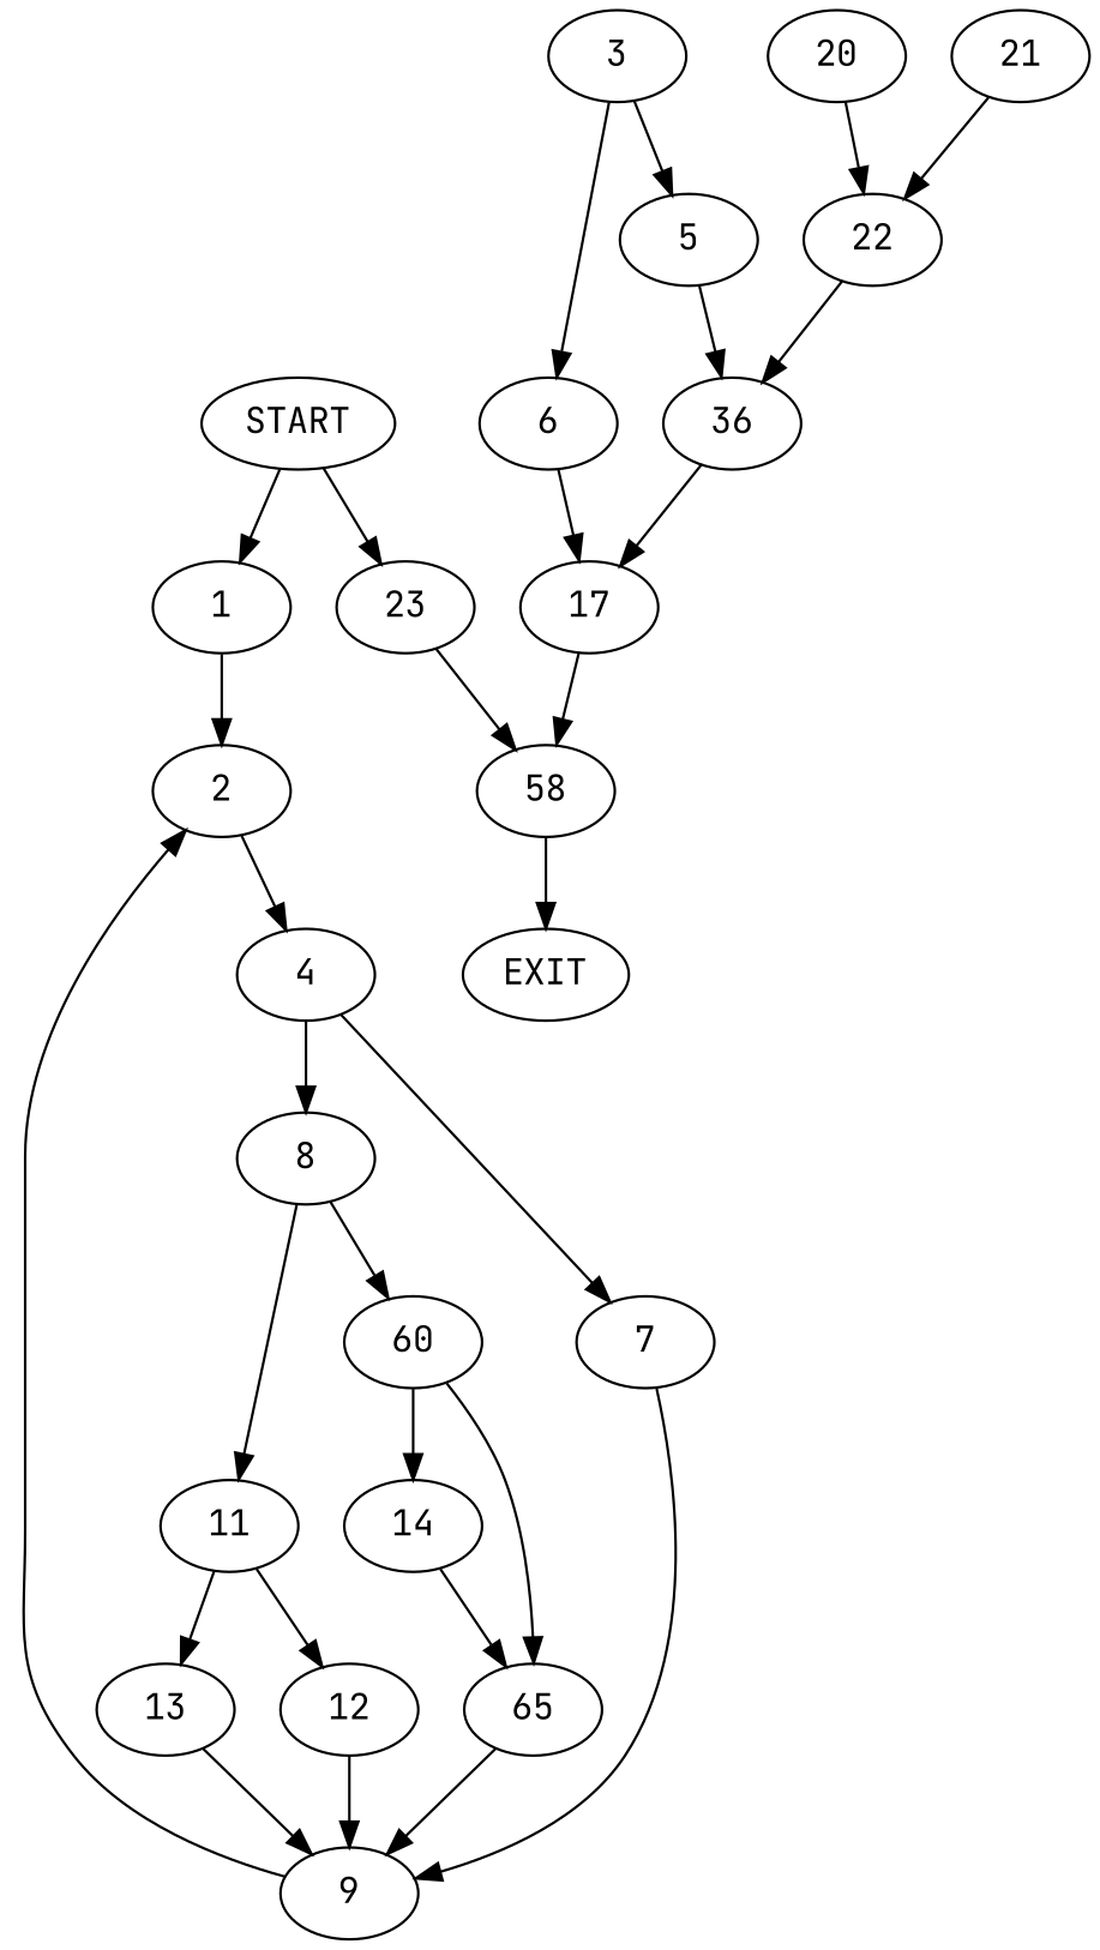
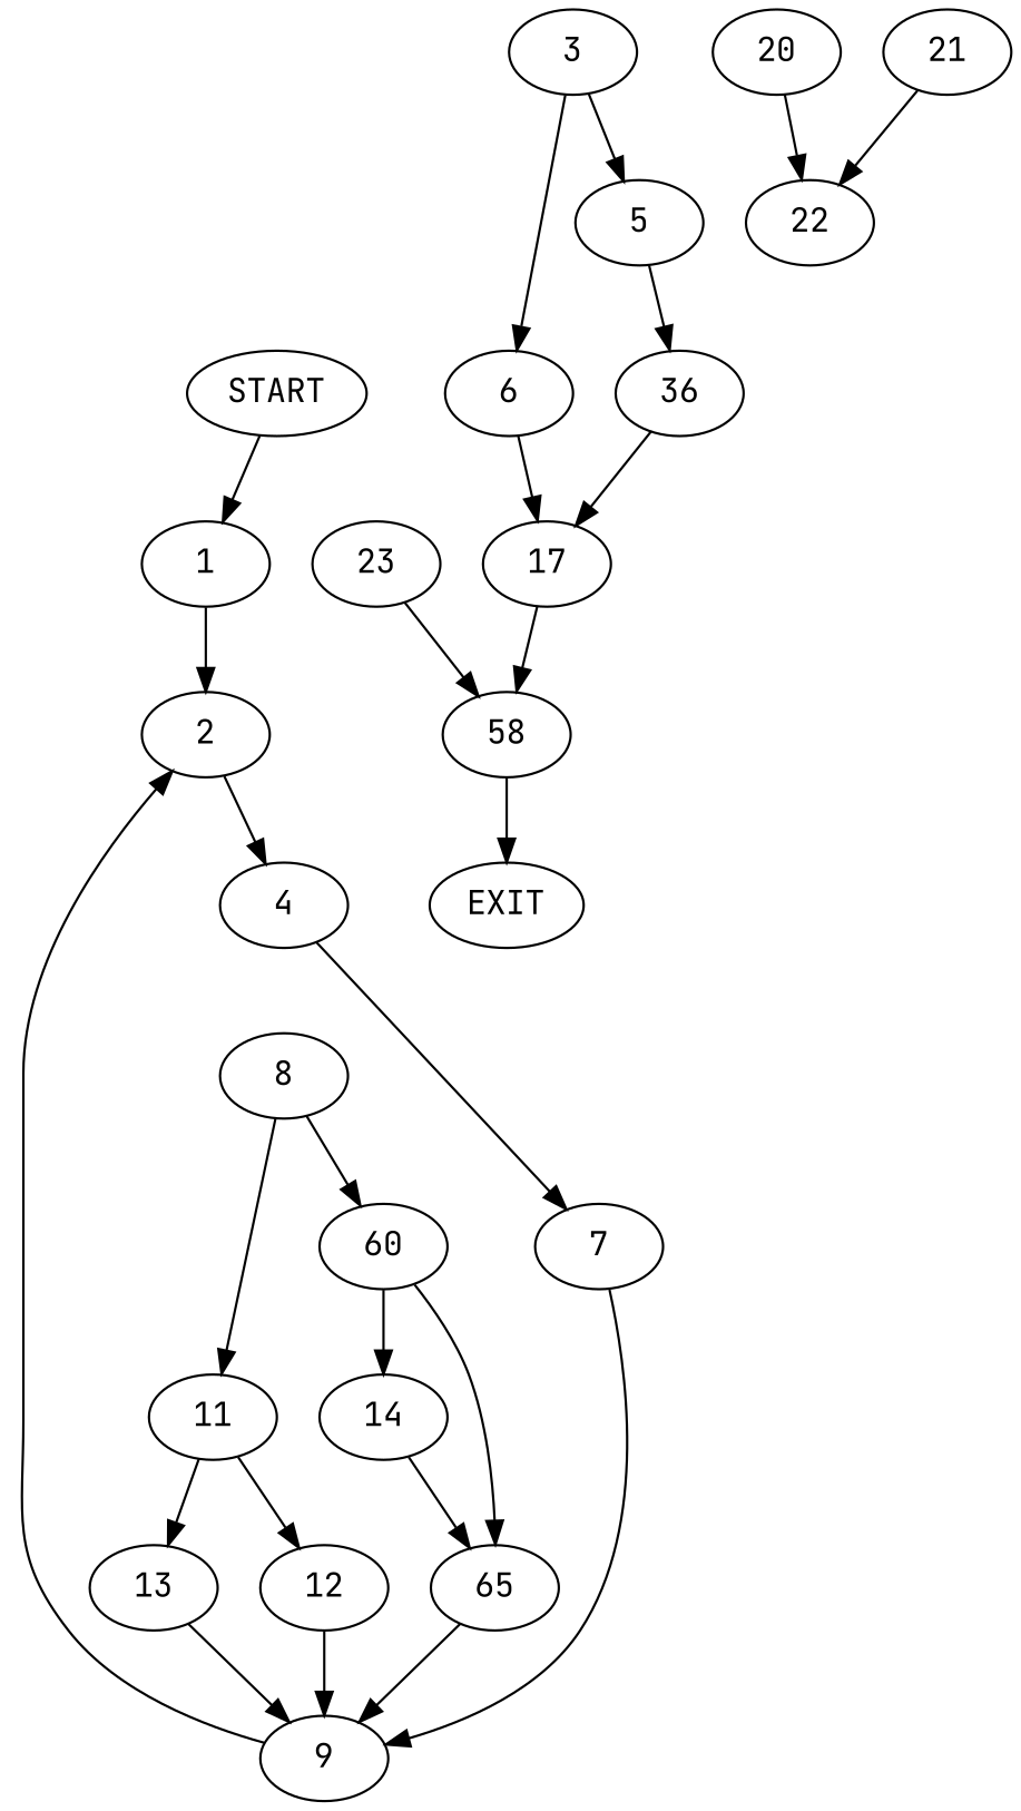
  digraph {
    fontname="JetBrains Mono"
    node [fontname="JetBrains Mono"]
    edge [fontname="JetBrains Mono"]
    n1 [label=START]
    1
    23
    2
    n5 [label=58]
    n6 [label=EXIT]
    4
    3
    5
    6
    7
    8
    n13 [label=36]
    17
    9
    n16 [label=60]
    11
    14
    n19 [label=65]
    12
    13
    20
    22
    21
    n1 -> 1
-   n1 -> 23
    1 -> 2
    23 -> n5
    2 -> 4
    n5 -> n6
    4 -> 7
-   4 -> 8
    3 -> 5
    3 -> 6
    5 -> n13
    6 -> 17
    7 -> 9
    8 -> n16
    8 -> 11
    n13 -> 17
    17 -> n5
    9 -> 2
    n16 -> 14
    n16 -> n19
    11 -> 12
    11 -> 13
    14 -> n19
    n19 -> 9
    12 -> 9
    13 -> 9
    20 -> 22
-   22 -> n13
    21 -> 22
  }
